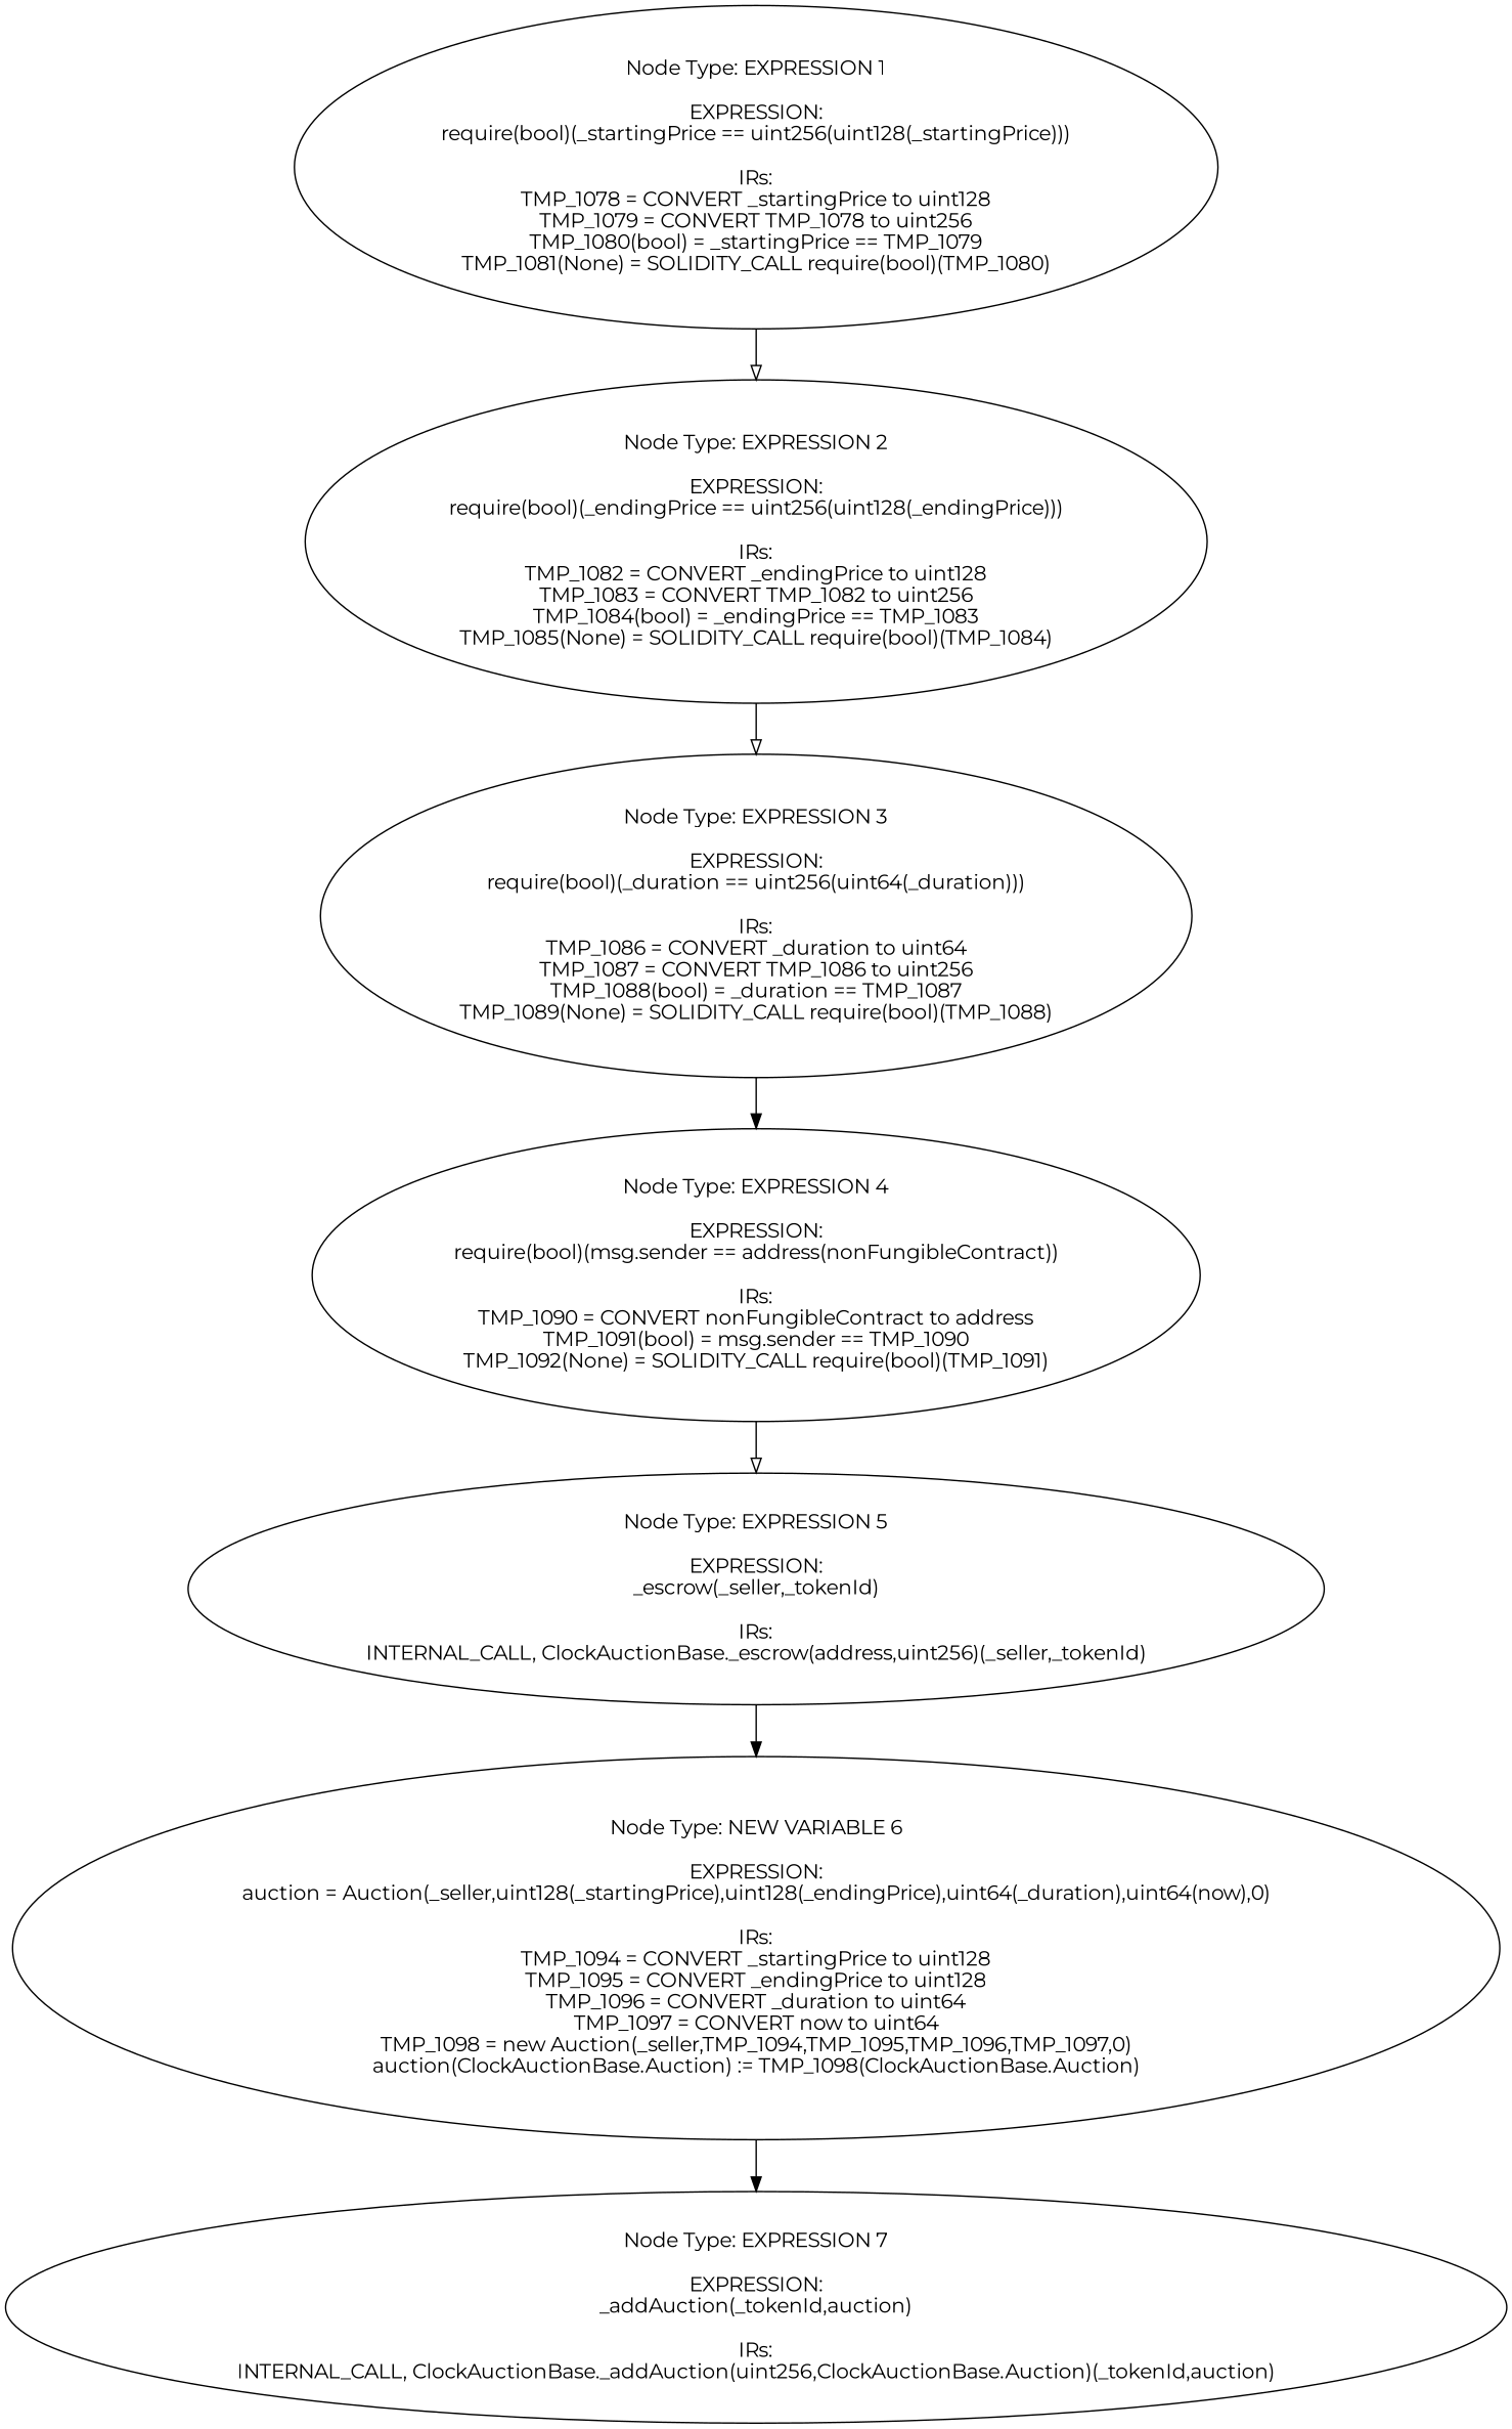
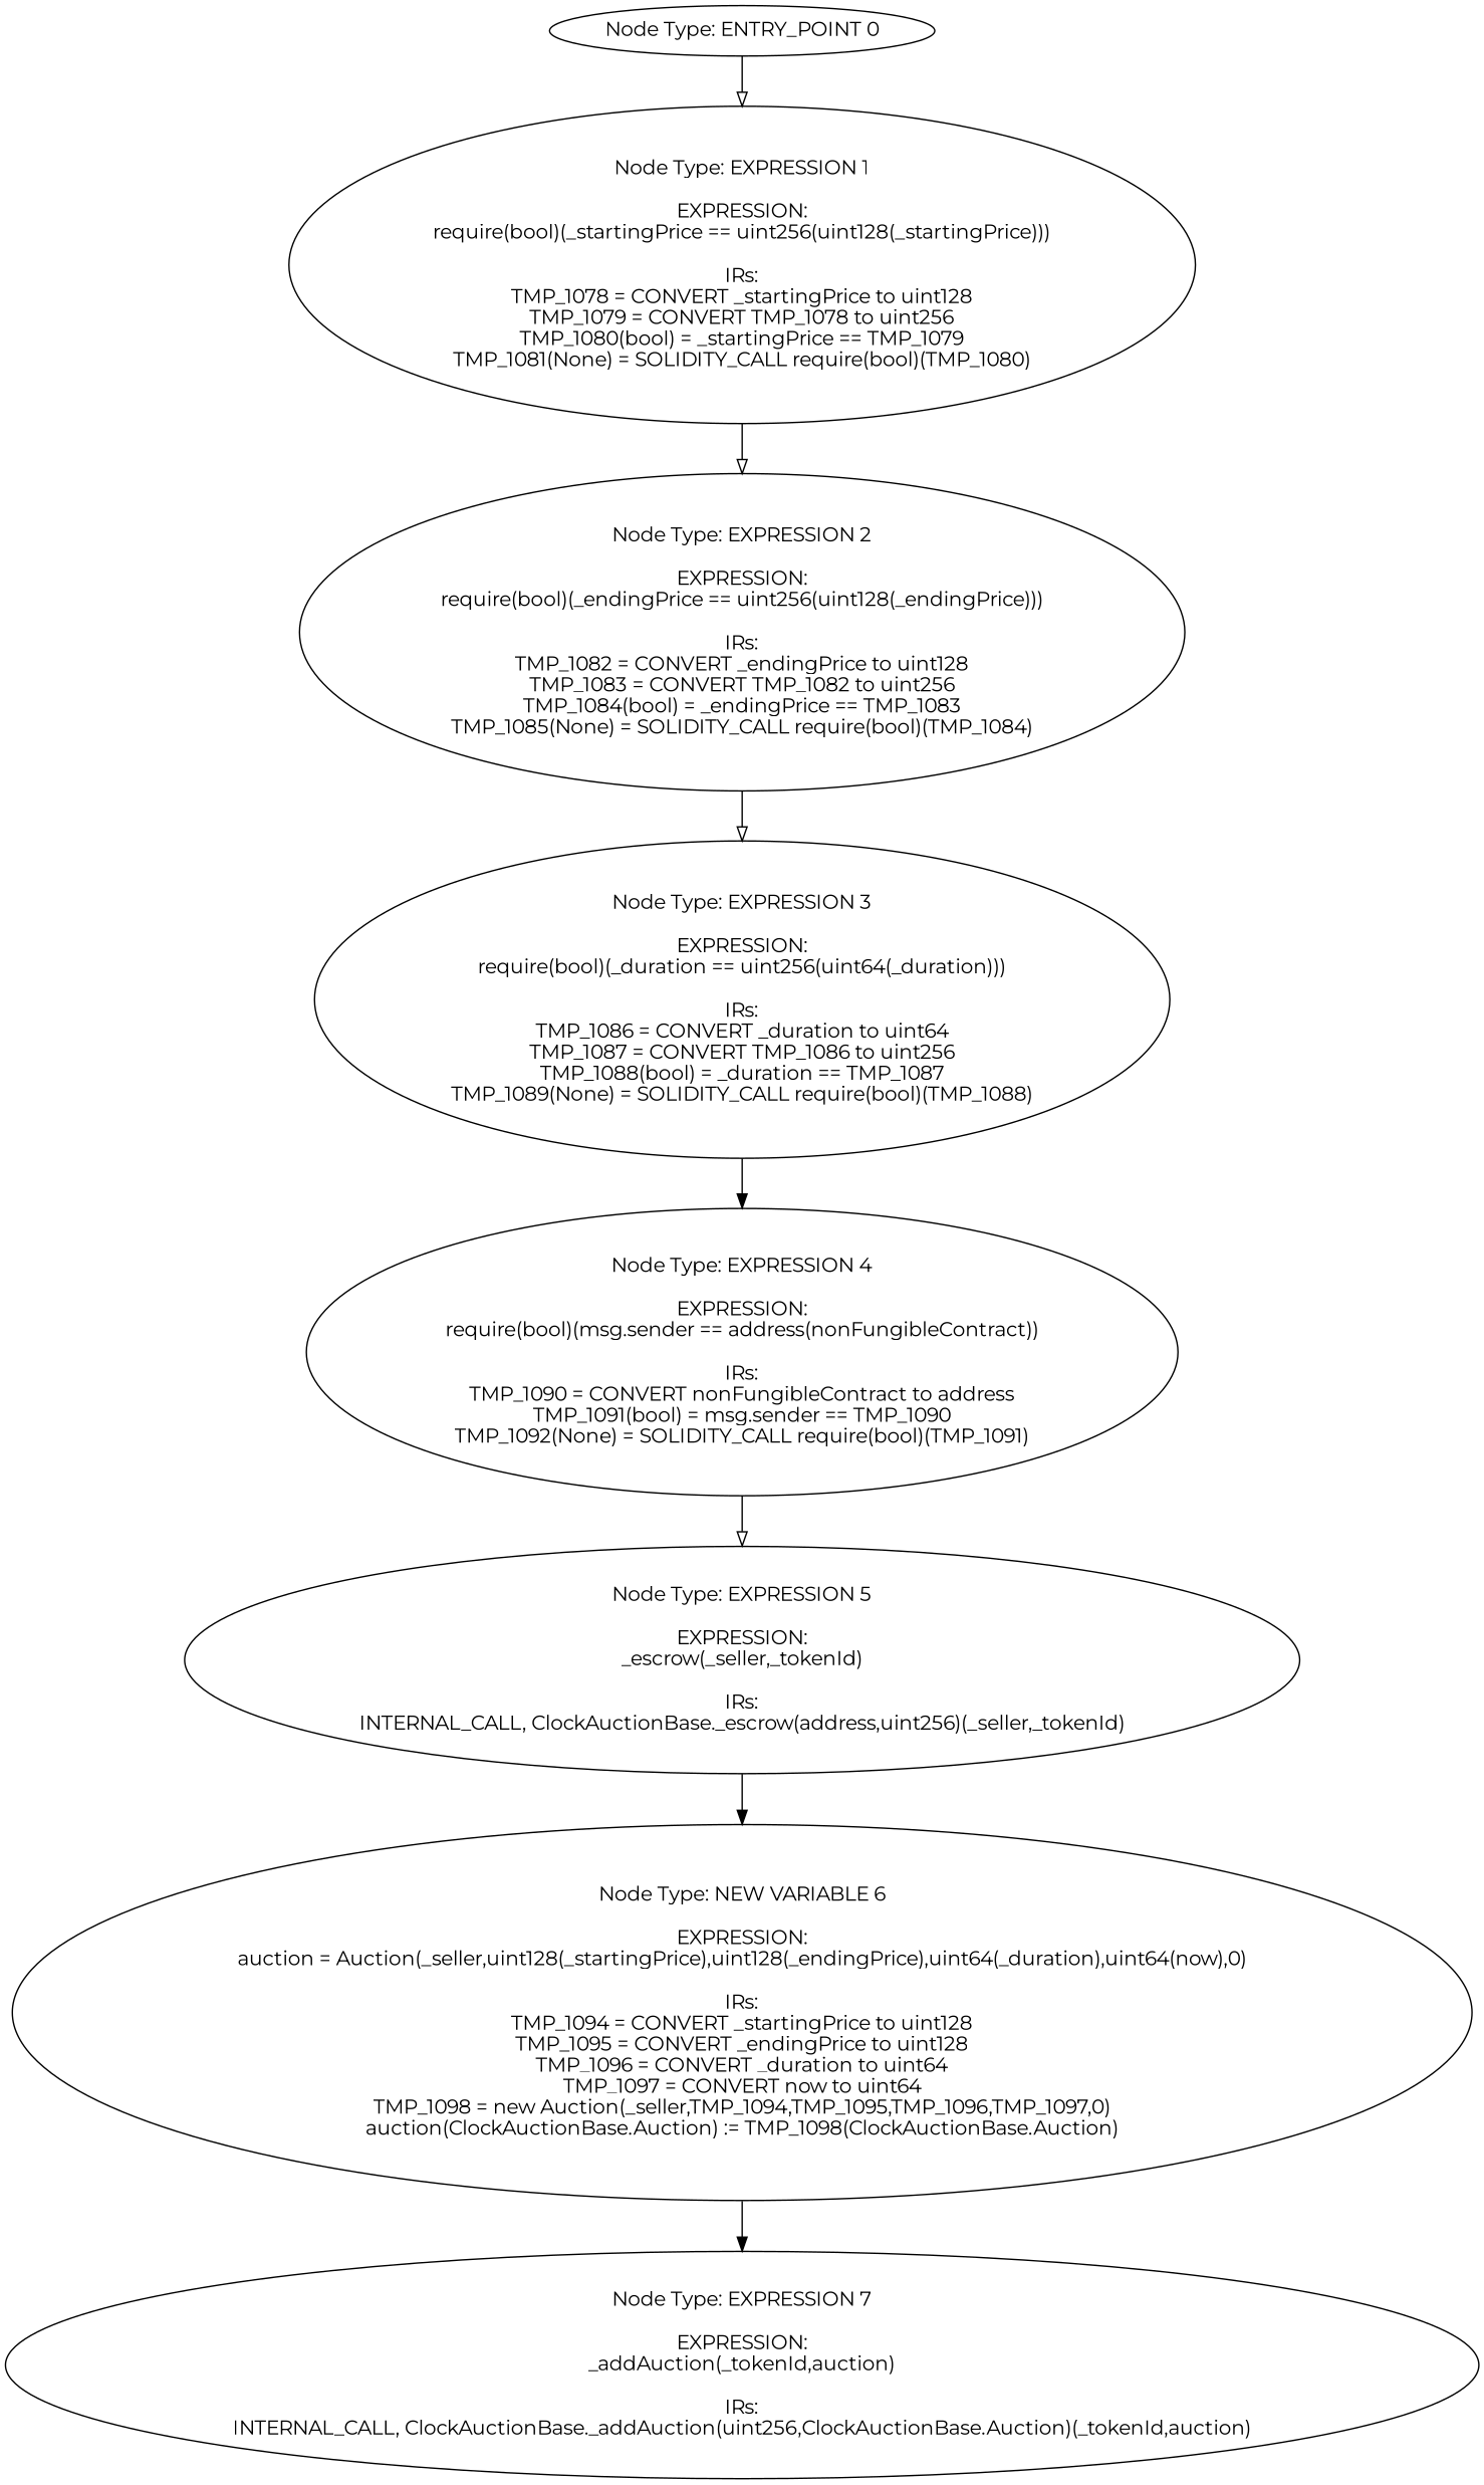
  digraph {
    fontname=Montserrat
    node [fontname=Montserrat]
    edge [arrowhead=onormal fontname=Montserrat]
+   n1 [label="Node Type: ENTRY_POINT 0\n"]
    n2 [label="Node Type: EXPRESSION 1\n\nEXPRESSION:\nrequire(bool)(_startingPrice == uint256(uint128(_startingPrice)))\n\nIRs:\nTMP_1078 = CONVERT _startingPrice to uint128\nTMP_1079 = CONVERT TMP_1078 to uint256\nTMP_1080(bool) = _startingPrice == TMP_1079\nTMP_1081(None) = SOLIDITY_CALL require(bool)(TMP_1080)"]
    n3 [label="Node Type: EXPRESSION 2\n\nEXPRESSION:\nrequire(bool)(_endingPrice == uint256(uint128(_endingPrice)))\n\nIRs:\nTMP_1082 = CONVERT _endingPrice to uint128\nTMP_1083 = CONVERT TMP_1082 to uint256\nTMP_1084(bool) = _endingPrice == TMP_1083\nTMP_1085(None) = SOLIDITY_CALL require(bool)(TMP_1084)"]
    n4 [label="Node Type: EXPRESSION 3\n\nEXPRESSION:\nrequire(bool)(_duration == uint256(uint64(_duration)))\n\nIRs:\nTMP_1086 = CONVERT _duration to uint64\nTMP_1087 = CONVERT TMP_1086 to uint256\nTMP_1088(bool) = _duration == TMP_1087\nTMP_1089(None) = SOLIDITY_CALL require(bool)(TMP_1088)"]
    n5 [label="Node Type: EXPRESSION 4\n\nEXPRESSION:\nrequire(bool)(msg.sender == address(nonFungibleContract))\n\nIRs:\nTMP_1090 = CONVERT nonFungibleContract to address\nTMP_1091(bool) = msg.sender == TMP_1090\nTMP_1092(None) = SOLIDITY_CALL require(bool)(TMP_1091)"]
    n6 [label="Node Type: EXPRESSION 5\n\nEXPRESSION:\n_escrow(_seller,_tokenId)\n\nIRs:\nINTERNAL_CALL, ClockAuctionBase._escrow(address,uint256)(_seller,_tokenId)"]
    n7 [label="Node Type: NEW VARIABLE 6\n\nEXPRESSION:\nauction = Auction(_seller,uint128(_startingPrice),uint128(_endingPrice),uint64(_duration),uint64(now),0)\n\nIRs:\nTMP_1094 = CONVERT _startingPrice to uint128\nTMP_1095 = CONVERT _endingPrice to uint128\nTMP_1096 = CONVERT _duration to uint64\nTMP_1097 = CONVERT now to uint64\nTMP_1098 = new Auction(_seller,TMP_1094,TMP_1095,TMP_1096,TMP_1097,0)\nauction(ClockAuctionBase.Auction) := TMP_1098(ClockAuctionBase.Auction)"]
    n8 [label="Node Type: EXPRESSION 7\n\nEXPRESSION:\n_addAuction(_tokenId,auction)\n\nIRs:\nINTERNAL_CALL, ClockAuctionBase._addAuction(uint256,ClockAuctionBase.Auction)(_tokenId,auction)"]
+   n1 -> n2
    n2 -> n3
    n3 -> n4
    n4 -> n5 [arrowhead=normal]
    n5 -> n6
    n6 -> n7 [arrowhead=normal]
    n7 -> n8 [arrowhead=normal]
  }
